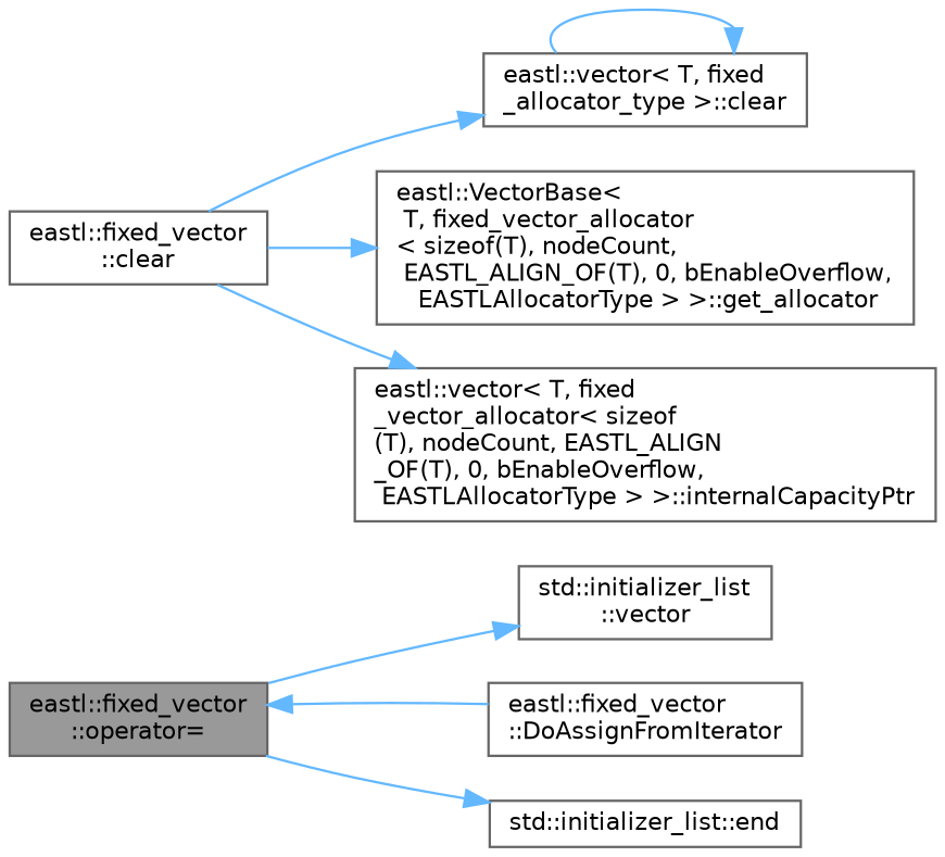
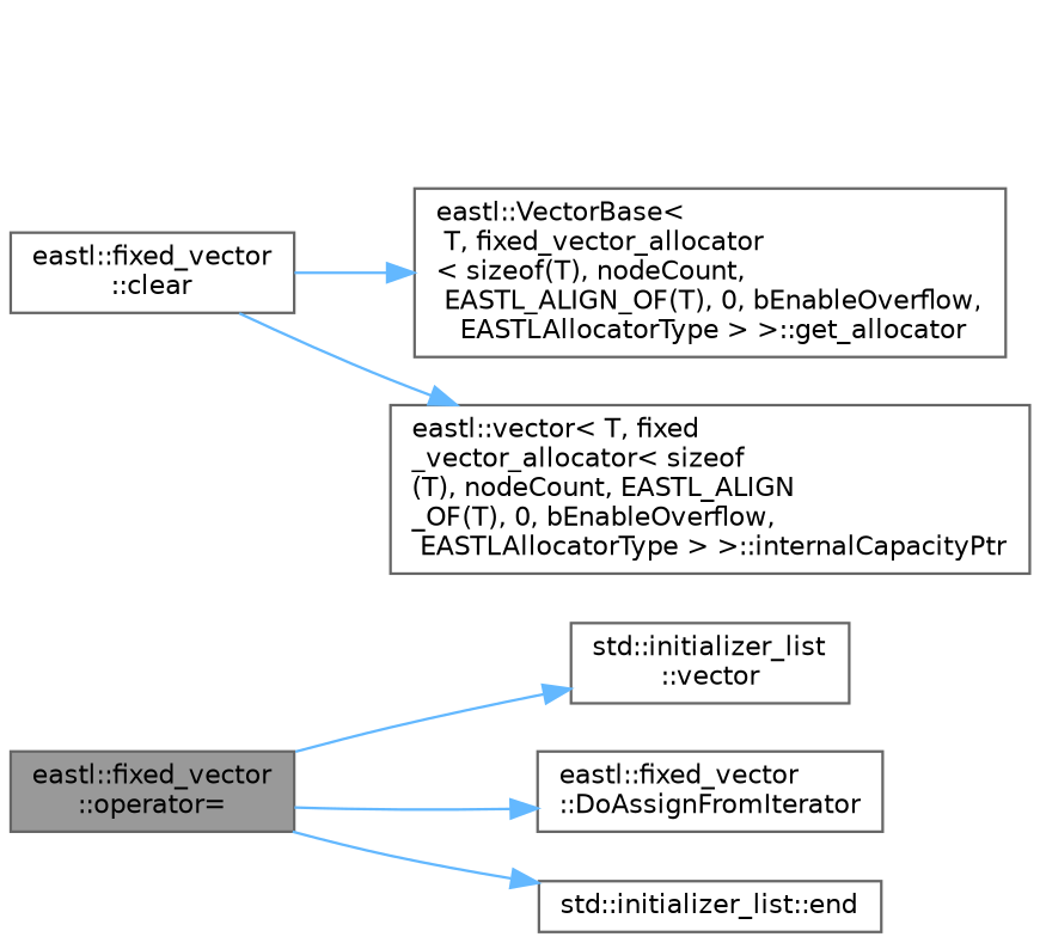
  digraph {
    rankdir=LR
    node [color=grey40 fillcolor=white fontname=Helvetica fontsize=10 shape=box style=filled]
    edge [color=steelblue1 fontname=Helvetica fontsize=10 labelfontname=Helvetica labelfontsize=10 style=solid]
    n1 [color=gray40 fillcolor=grey60 fontcolor=black height=0.2 label="eastl::fixed_vector\l::operator=" width=0.4]
    n2 [height=0.2 label="std::initializer_list\l::vector" width=0.4]
    n3 [height=0.2 label="eastl::fixed_vector\l::DoAssignFromIterator" width=0.4]
    n4 [height=0.2 label="std::initializer_list::end" width=0.4]
    n5 [height=0.2 label="eastl::fixed_vector\l::clear" width=0.4]
-   n6 [height=0.2 label="eastl::vector\< T, fixed\l_allocator_type \>::clear" width=0.4]
    n7 [height=0.2 label="eastl::VectorBase\<\l T, fixed_vector_allocator\l\< sizeof(T), nodeCount,\l EASTL_ALIGN_OF(T), 0, bEnableOverflow,\l EASTLAllocatorType \> \>::get_allocator" width=0.4]
    n8 [height=0.2 label="eastl::vector\< T, fixed\l_vector_allocator\< sizeof\l(T), nodeCount, EASTL_ALIGN\l_OF(T), 0, bEnableOverflow,\l EASTLAllocatorType \> \>::internalCapacityPtr" width=0.4]
    n1 -> n2
-   n3 -> n1
+   n1 -> n3
    n1 -> n4
-   n5 -> n6
    n5 -> n7
    n5 -> n8
-   n6 -> n6
  }
